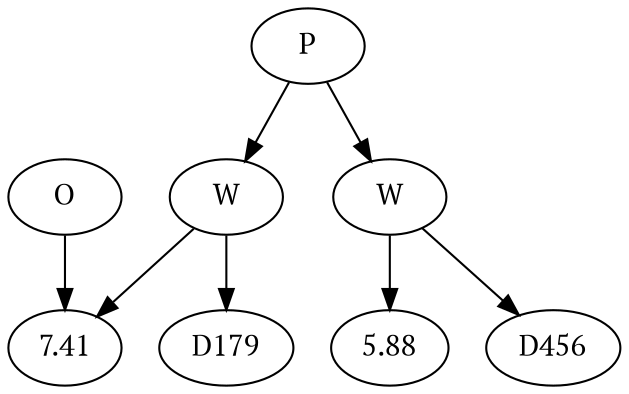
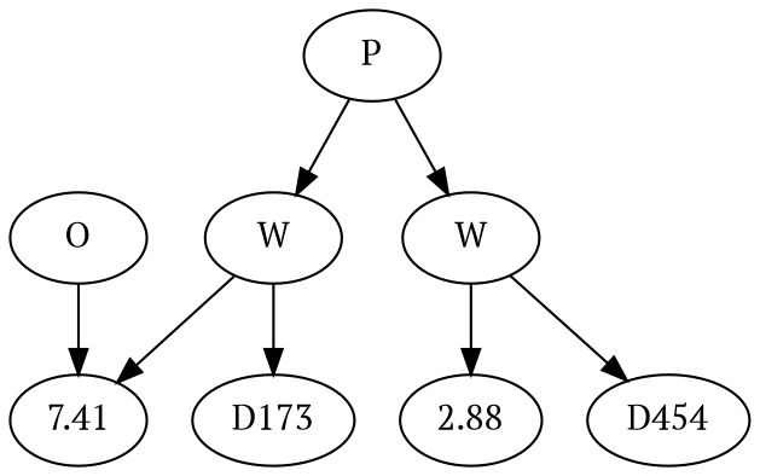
  digraph {
    fontname="PT Serif"
    node [fontname="PT Serif"]
    edge [fontname="PT Serif"]
    n1 [label=O]
    n2 [label=7.41]
    n3 [label=P]
    n4 [label=W]
    n5 [label=W]
-   n6 [label=5.88]
-   n7 [label=D456]
-   n8 [label=D179]
+   n6 [label=2.88]
+   n7 [label=D454]
+   n8 [label=D173]
    n1 -> n2
    n3 -> n4
    n3 -> n5
    n4 -> n6
    n4 -> n7
    n5 -> n2
    n5 -> n8
  }
